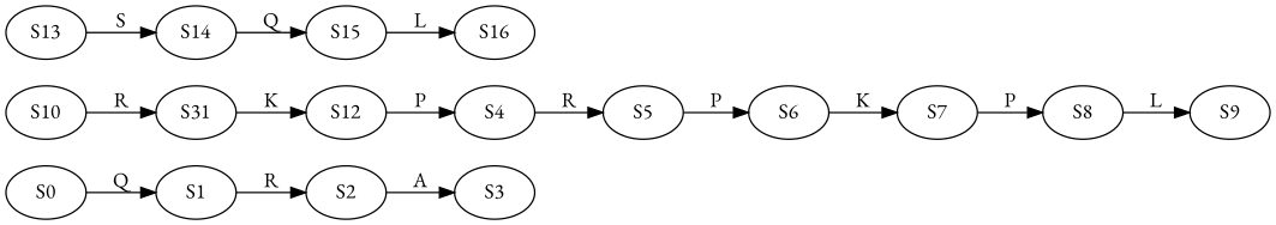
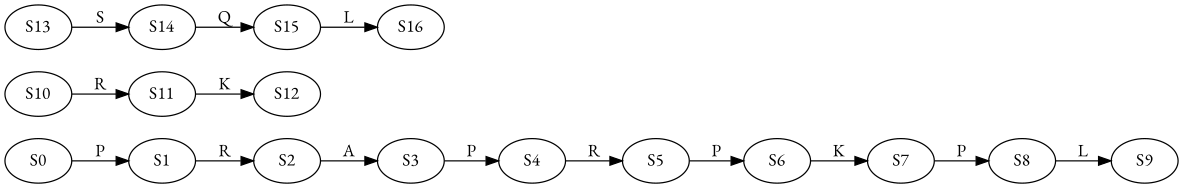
  strict digraph {
    fontname="EB Garamond"
    rankdir=LR
    node [fontname="EB Garamond"]
    edge [fontname="EB Garamond"]
    S0
    S1
    S2
    S3
    S4
    S5
    S6
    S7
    S8
    S9
    S10
-   S11 [label=S31]
+   S11
    S12
    S13
    S14
    S15
    S16
-   S0 -> S1 [label=Q]
+   S0 -> S1 [label=P]
    S1 -> S2 [label=R]
    S2 -> S3 [label=A]
-   S12 -> S4 [label=P]
+   S3 -> S4 [label=P]
    S4 -> S5 [label=R]
    S5 -> S6 [label=P]
    S6 -> S7 [label=K]
    S7 -> S8 [label=P]
    S8 -> S9 [label=L]
    S10 -> S11 [label=R]
    S11 -> S12 [label=K]
    S13 -> S14 [label=S]
    S14 -> S15 [label=Q]
    S15 -> S16 [label=L]
  }
